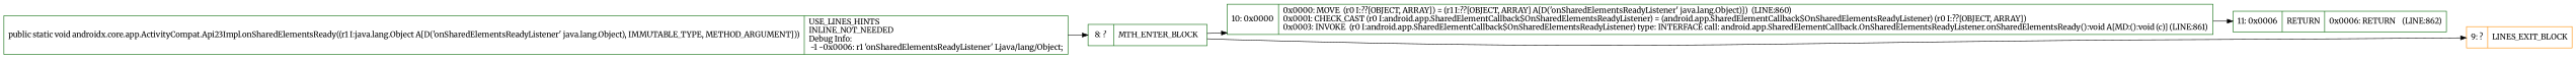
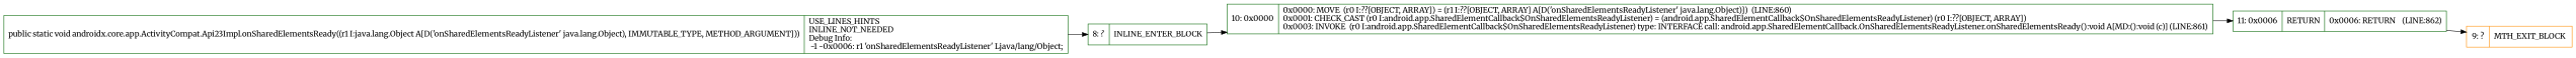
  digraph {
    fontname=Merriweather
    rankdir=LR
    node [color=darkgreen fontname=Merriweather shape=record]
    edge [fontname=Merriweather]
-   n1 [label="{8\:\ ?|MTH_ENTER_BLOCK\l}"]
+   n1 [label="{8\:\ ?|INLINE_ENTER_BLOCK\l}"]
    n2 [label="{10\:\ 0x0000|0x0000: MOVE  (r0 I:??[OBJECT, ARRAY]) = (r1 I:??[OBJECT, ARRAY] A[D('onSharedElementsReadyListener' java.lang.Object)])  (LINE:860)\l0x0001: CHECK_CAST (r0 I:android.app.SharedElementCallback$OnSharedElementsReadyListener) = (android.app.SharedElementCallback$OnSharedElementsReadyListener) (r0 I:??[OBJECT, ARRAY]) \l0x0003: INVOKE  (r0 I:android.app.SharedElementCallback$OnSharedElementsReadyListener) type: INTERFACE call: android.app.SharedElementCallback.OnSharedElementsReadyListener.onSharedElementsReady():void A[MD:():void (c)] (LINE:861)\l}"]
    n3 [label="{11\:\ 0x0006|RETURN\l|0x0006: RETURN    (LINE:862)\l}"]
-   n4 [color=darkorange label="{9\:\ ?|LINES_EXIT_BLOCK\l}"]
+   n4 [color=darkorange label="{9\:\ ?|MTH_EXIT_BLOCK\l}"]
    n5 [label="{public static void androidx.core.app.ActivityCompat.Api23Impl.onSharedElementsReady((r1 I:java.lang.Object A[D('onSharedElementsReadyListener' java.lang.Object), IMMUTABLE_TYPE, METHOD_ARGUMENT]))  | USE_LINES_HINTS\lINLINE_NOT_NEEDED\lDebug Info:\l  \-1 \-0x0006: r1 'onSharedElementsReadyListener' Ljava\/lang\/Object;\l}"]
    n1 -> n2
    n2 -> n3
-   n1 -> n4
+   n3 -> n4
    n5 -> n1
  }
